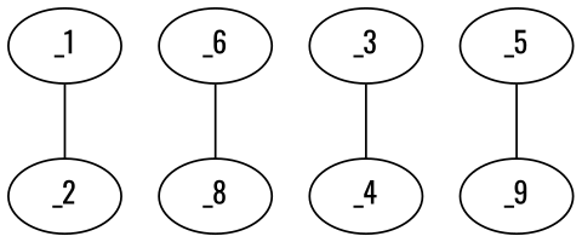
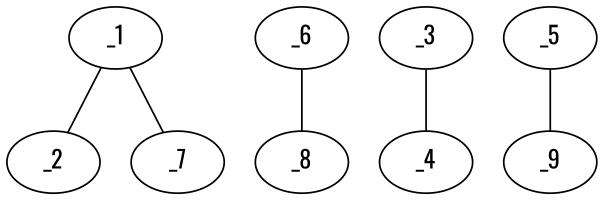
  graph {
    fontname=Oswald
    node [charge=0 chem=1 fontname=Oswald symbol="C  " x=2.866 y=0.5]
    edge [fontname=Oswald valence=1]
    _1 [y=0]
    _2 [chem=2 symbol="O  " y=-1]
+   _7 [x=2]
    _6 [x=3.7321]
    _8 [chem=2 symbol="O  " x=3.7321 y=1.5]
    _3 [x=3.732 y=-1.5]
    _4 [x=4.5981 y=-1]
    _5 [x=4.5981 y=0]
    _9 [chem=2 symbol="O  " x=5.4641]
    _1 -- _2
+   _1 -- _7
    _6 -- _8
    _3 -- _4 [valence=2]
    _5 -- _9 [valence=2]
  }
